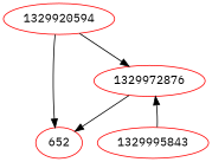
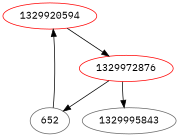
  strict digraph {
    fontname="IBM Plex Mono"
    node [color=red fontname="IBM Plex Mono"]
    edge [fontname="IBM Plex Mono"]
    n1 [label=1329920594]
    n2 [label=1329972876]
-   652
-   1329995843
+   652 [color=gray40]
+   1329995843 [color=gray40]
    n1 -> n2
-   n1 -> 652
+   652 -> n1
    n2 -> 652
-   1329995843 -> n2
+   n2 -> 1329995843
  }
